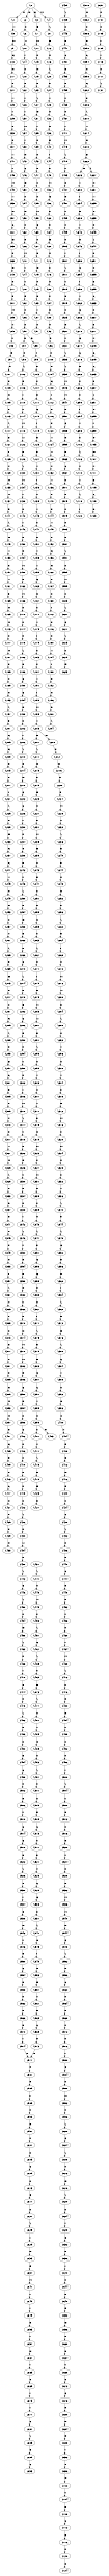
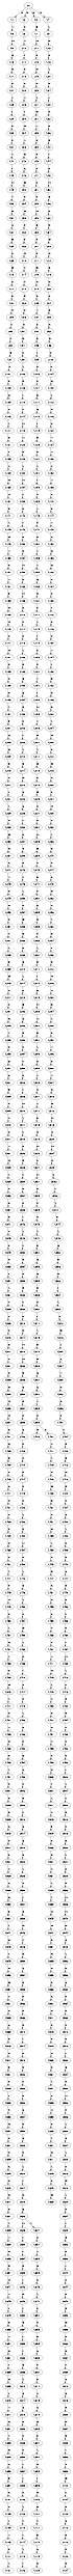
  strict digraph {
    S0
    S1
    S2
    S3
    S4
    S5
    S6
    S7
    S8
    S9
    S10
    S11
    S12
    S13
    S14
    S15
    S16
    S17
    S18
    S19
    S20
    S21
    S22
    S23
    S24
    S25
    S26
    S27
    S28
    S29
    S30
    S31
    S32
    S33
    S34
    S35
    S36
    S37
    S38
    S39
    S40
    S41
    S42
    S43
    S44
    S45
    S46
    S47
    S48
    S49
    S50
    S51
    S52
    S53
    S54
    S55
    S56
    S57
    S58
    S59
    S60
    S61
    S62
    S63
    S64
    S65
    S66
    S67
    S68
    S69
    S70
    S71
    S72
    S73
    S74
    S75
    S76
    S77
    S78
    S79
    S80
    S81
    S82
    S83
    S84
    S85
    S86
    S87
    S88
    S89
    S90
    S91
    S92
    S93
    S94
    S95
    S96
    S97
    S98
    S99
    S100
    S101
    S102
    S103
    S104
    S105
    S106
    S107
    S108
    S109
    S110
    S111
    S112
    S113
    S114
    S115
    S116
    S117
    S118
    S119
    S120
    S121
    S122
    S123
    S124
    S125
    S126
    S127
    S128
    S129
    S130
    S131
    S132
    S133
    S134
    S135
    S136
    S137
    S138
    S139
    S140
    S141
    S142
    S143
    S144
    S145
    S146
    S147
    S148
    S149
    S150
    S151
    S152
    S153
    S154
    S155
    S156
    S157
    S158
    S159
    S160
    S161
    S162
    S163
    S164
    S165
    S166
    S167
    S168
    S169
    S170
    S171
    S172
    S173
    S174
    S175
    S176
    S177
    S178
    S179
    S180
    S181
    S182
    S183
    S184
    S185
    S186
    S187
    S188
    S189
    S190
    S191
    S192
    S193
    S194
    S195
    S196
    S197
    S198
    S199
    S200
    S201
    S202
    S203
    S204
    S205
    S206
    S207
    S208
    S209
    S210
    S211
    S212
    S213
    S214
    S215
    S216
    S217
    S218
    S219
    S220
    S221
    S222
    S223
    S224
    S225
    S226
    S227
    S228
    S229
    S230
    S231
    S232
    S233
    S234
    S235
    S236
    S237
    S238
    S239
    S240
    S241
    S242
    S243
    S244
    S245
    S246
    S247
    S248
    S249
    S250
    S251
    S252
    S253
    S254
    S255
    S256
    S257
    S258
    S259
    S260
    S261
    S262
    S263
    S264
    S265
    S266
    S267
    S268
    S269
    S270
    S271
    S272
    S273
    S274
    S275
    S276
    S277
    S278
    S279
    S280
    S281
    S282
    S283
    S284
    S285
    S286
    S287
    S288
    S289
    S290
    S291
    S292
    S293
    S294
    S295
    S296
    S297
    S298
    S299
    S300
    S301
    S302
    S303
    S304
    S305
    S306
    S307
    S308
    S309
    S310
    S311
    S312
    S313
    S314
    S315
    S316
    S317
    S318
    S319
    S320
    S321
    S322
    S323
    S324
    S325
    S326
    S327
    S328
    S329
    S330
    S331
    S332
    S333
    S334
    S335
    S336
    S337
    S338
    S339
    S340
    S341
    S342
    S343
    S344
    S345
    S346
    S347
    S348
    S349
    S350
    S351
    S352
    S353
    S354
    S355
    S356
    S357
    S358
    S359
    S360
    S361
    S362
    S363
    S364
    S365
    S366
    S367
    S368
    S369
    S370
    S371
    S372
    S373
    S374
    S375
    S376
    S377
    S378
    S379
    S380
    S381
    S382
    S383
    S384
    S385
    S386
    S387
    S388
    S389
    S390
    S391
    S392
    S393
    S394
    S395
    S396
    S397
    S398
    S399
    S400
    S401
    S402
    S403
    S407
    S404
    S405
    S406
    S408
    S409
    S410
    S411
    S412
    S413
    S414
    S415
    S416
    S417
    S418
    S419
    S420
    S421
    S422
    S423
    S424
    S425
    S426
    S427
    S428
    S429
    S430
+   S431
    S432
    S433
    S434
    S435
    S436
    S437
    S438
    S439
    S440
    S441
    S442
    S443
    S444
    S445
    S446
    S447
    S448
    S449
    S450
    S451
    S452
    S453
    S454
    S455
    S456
    S457
    S458
    S459
    S460
    S461
    S462
    S463
    S464
    S465
    S466
    S467
    S468
    S469
    S470
    S471
    S472
    n474 [label=S873]
    S474
    S475
    S476
    S477
    S478
    S479
    S480
    S481
    S482
    S483
    S484
    S485
    S486
    S487
    S488
    S489
    S490
    S491
    S492
    S493
    S494
    S495
    S496
    S497
    S498
    S499
    S500
    S501
    S502
    S503
    S504
    S505
    S506
    S507
    S508
    S509
    S510
    S511
    S512
    S513
    S514
    S515
    S516
    S517
    S518
    S519
    S520
    S521
    S522
    S523
    S524
    S525
    S526
    S527
    S528
    S529
    S530
    S531
    S532
    S533
    S534
    S535
    S536
    S537
    S538
    S539
    S540
    S541
    S542
    S543
    S544
    S545
    S546
    S547
    S548
    S549
    S550
    S551
    S552
    S553
    S554
    S555
    S556
    S557
    S558
    S559
    S560
    S561
    S562
    S563
    S564
    S565
    S566
    S567
    S568
    S569
    S570
    S571
    S572
    S573
    S574
    S575
    S576
    S577
    S578
    S579
    S580
    S581
    S582
    S583
    S584
    S585
    S586
    S587
    S588
    S589
    S590
    S591
    S592
    S593
    S594
    S595
    S596
    S597
    S598
    S599
    S600
    S601
    S602
    S603
    S604
    S605
    S606
    S607
    S608
    S609
    S610
    S611
    S612
    S613
    S614
    S615
    S616
    S617
    S618
    S619
    S620
    S621
    S622
    S623
    S624
    S625
    S626
    S627
    S628
    S629
    S630
    S631
    S632
    S633
    S634
    S635
    S636
    S637
    S638
    S639
    S640
    S641
    S642
    S643
    S644
    S645
    S646
    S647
    S648
    S649
    S650
    S651
    S652
    S653
    S654
    S655
    S656
    S657
    S658
    S659
    S660
    S661
    S662
    S663
    S664
    S665
    S666
    S667
    S668
    S669
    S670
    S671
    S672
    S673
    S674
    S675
    S676
    S677
    S678
    S679
    S680
    S681
    S682
    S683
    S684
    S685
    S686
    S687
    S688
    S689
    S690
    S691
    S692
    S693
    S694
    S695
    S696
    S697
    S698
    S699
    S700
    S701
    S702
    S703
    S704
    S705
    S706
    S707
    S708
    S709
    S710
    S711
    S712
    S713
    S714
    S715
    S716
    S717
    S718
    S719
    S720
    S721
    S722
    S723
    S724
    S0 -> S1 [label=T]
    S0 -> S2 [label=N]
    S0 -> S3 [label=G]
    S0 -> S4 [label=M]
    S1 -> S5 [label=V]
    S2 -> S6 [label=L]
    S3 -> S7 [label=E]
    S4 -> S8 [label=S]
    S5 -> S9 [label=M]
    S6 -> S10 [label=V]
    S7 -> S11 [label=M]
    S8 -> S12 [label=N]
    S9 -> S13 [label=G]
    S10 -> S14 [label=I]
    S11 -> S15 [label=T]
    S12 -> S16 [label=A]
    S13 -> S17 [label=N]
    S14 -> S18 [label=L]
    S15 -> S19 [label=N]
    S16 -> S20 [label=S]
    S17 -> S21 [label=L]
    S18 -> S22 [label=L]
    S19 -> S23 [label=A]
    S20 -> S24 [label=L]
    S21 -> S25 [label=V]
    S22 -> S26 [label=V]
    S23 -> S27 [label=S]
    S24 -> S28 [label=V]
    S25 -> S29 [label=I]
    S26 -> S30 [label=I]
    S27 -> S31 [label=H]
    S28 -> S32 [label=T]
    S29 -> S33 [label=L]
    S30 -> S34 [label=M]
    S31 -> S35 [label=V]
    S32 -> S36 [label=A]
    S33 -> S37 [label=L]
    S34 -> S38 [label=V]
    S35 -> S39 [label=T]
    S36 -> S40 [label=F]
    S37 -> S41 [label=V]
    S38 -> S42 [label=N]
    S39 -> S43 [label=T]
    S40 -> S44 [label=I]
    S41 -> S45 [label=I]
    S42 -> S46 [label=C]
    S43 -> S47 [label=F]
    S44 -> S48 [label=L]
    S45 -> S49 [label=M]
    S46 -> S50 [label=H]
    S47 -> S51 [label=L]
    S48 -> S52 [label=M]
    S49 -> S53 [label=V]
    S50 -> S54 [label=L]
    S51 -> S55 [label=L]
    S52 -> S56 [label=G]
    S53 -> S57 [label=N]
    S54 -> S58 [label=H]
    S55 -> S59 [label=M]
    S56 -> S60 [label=L]
    S57 -> S61 [label=C]
    S58 -> S62 [label=T]
    S59 -> S63 [label=G]
    S60 -> S64 [label=P]
    S61 -> S65 [label=H]
    S62 -> S66 [label=P]
    S63 -> S67 [label=L]
    S64 -> S68 [label=H]
    S65 -> S69 [label=L]
    S66 -> S70 [label=M]
    S67 -> S71 [label=P]
    S68 -> S72 [label=A]
    S69 -> S73 [label=H]
    S70 -> S74 [label=Y]
    S71 -> S75 [label=H]
    S72 -> S76 [label=P]
    S73 -> S77 [label=T]
    S74 -> S78 [label=Y]
    S75 -> S79 [label=A]
    S76 -> S80 [label=A]
    S77 -> S81 [label=P]
    S78 -> S82 [label=F]
    S79 -> S83 [label=P]
    S80 -> S84 [label=L]
    S81 -> S85 [label=M]
    S82 -> S86 [label=L]
    S83 -> S87 [label=V]
    S84 -> S88 [label=D]
    S85 -> S89 [label=Y]
    S86 -> S90 [label=T]
    S87 -> S91 [label=L]
    S88 -> S92 [label=A]
    S89 -> S93 [label=Y]
    S90 -> S94 [label=N]
-   S90 -> S95 [label=D]
+   S91 -> S95 [label=D]
    S92 -> S96 [label=P]
    S93 -> S97 [label=F]
    S94 -> S98 [label=L]
    S95 -> S99 [label=I]
    S96 -> S100 [label=L]
    S97 -> S101 [label=L]
    S98 -> S102 [label=S]
    S99 -> S103 [label=P]
    S100 -> S104 [label=F]
    S101 -> S105 [label=T]
    S102 -> S106 [label=F]
    S103 -> S107 [label=L]
    S104 -> S108 [label=G]
    S105 -> S109 [label=N]
    S106 -> S110 [label=I]
    S107 -> S111 [label=F]
    S108 -> S112 [label=I]
    S109 -> S113 [label=L]
    S110 -> S114 [label=Y]
    S111 -> S115 [label=G]
    S112 -> S116 [label=F]
    S113 -> S117 [label=S]
    S114 -> S118 [label=M]
    S115 -> S119 [label=I]
    S116 -> S120 [label=L]
    S117 -> S121 [label=F]
    S118 -> S122 [label=W]
    S119 -> S123 [label=F]
    S120 -> S124 [label=V]
    S121 -> S125 [label=I]
    S122 -> S126 [label=F]
    S123 -> S127 [label=L]
    S124 -> S128 [label=V]
    S125 -> S129 [label=Y]
    S126 -> S130 [label=S]
    S127 -> S131 [label=V]
    S128 -> S132 [label=Y]
    S129 -> S133 [label=M]
    S130 -> S134 [label=M]
    S131 -> S135 [label=I]
    S132 -> S136 [label=V]
    S133 -> S137 [label=W]
    S134 -> S138 [label=V]
    S135 -> S139 [label=Y]
    S136 -> S140 [label=L]
    S137 -> S141 [label=F]
    S138 -> S142 [label=T]
    S139 -> S143 [label=V]
    S140 -> S144 [label=T]
    S141 -> S145 [label=S]
    S142 -> S146 [label=V]
    S143 -> S147 [label=L]
    S144 -> S148 [label=V]
    S145 -> S149 [label=M]
    S146 -> S150 [label=P]
    S147 -> S151 [label=T]
    S148 -> S152 [label=L]
    S149 -> S153 [label=V]
    S150 -> S154 [label=K]
    S151 -> S155 [label=V]
    S152 -> S156 [label=G]
    S153 -> S157 [label=T]
    S154 -> S158 [label=M]
    S155 -> S159 [label=V]
    S156 -> S160 [label=N]
    S157 -> S161 [label=V]
    S158 -> S162 [label=L]
    S159 -> S163 [label=G]
    S160 -> S164 [label=L]
    S161 -> S165 [label=P]
    S162 -> S166 [label=M]
    S163 -> S167 [label=N]
    S164 -> S168 [label=L]
    S165 -> S169 [label=K]
    S166 -> S170 [label=T]
    S167 -> S171 [label=L]
    S168 -> S172 [label=I]
    S169 -> S173 [label=M]
    S170 -> S174 [label=L]
    S171 -> S175 [label=V]
    S172 -> S176 [label=L]
    S173 -> S177 [label=L]
    S174 -> S178 [label=A]
    S175 -> S179 [label=I]
    S176 -> S180 [label=L]
    S177 -> S181 [label=M]
    S178 -> S182 [label=S]
    S179 -> S183 [label=L]
    S180 -> S184 [label=V]
    S181 -> S185 [label=T]
    S182 -> S186 [label=P]
    S183 -> S187 [label=L]
    S184 -> S188 [label=I]
    S185 -> S189 [label=L]
    S186 -> S190 [label=G]
    S187 -> S191 [label=V]
    S188 -> S192 [label=R]
    S189 -> S193 [label=A]
    S190 -> S194 [label=G]
    S191 -> S195 [label=I]
    S192 -> S196 [label=A]
    S193 -> S197 [label=S]
    S194 -> S198 [label=R]
    S195 -> S199 [label=M]
    S196 -> S200 [label=D]
    S197 -> S201 [label=P]
    S198 -> S202 [label=T]
    S199 -> S203 [label=V]
    S200 -> S204 [label=S]
    S201 -> S205 [label=G]
    S202 -> S206 [label=I]
    S203 -> S207 [label=N]
-   S203 -> S208 [label=H]
+   S204 -> S208 [label=H]
    S205 -> S209 [label=G]
    S206 -> S210 [label=S]
    S207 -> S211 [label=S]
    S208 -> S212 [label=L]
    S209 -> S213 [label=R]
    S210 -> S214 [label=F]
    S211 -> S215 [label=H]
    S212 -> S216 [label=H]
    S213 -> S217 [label=T]
    S214 -> S218 [label=H]
    S215 -> S219 [label=L]
    S216 -> S220 [label=T]
    S217 -> S221 [label=I]
    S218 -> S222 [label=G]
    S219 -> S223 [label=H]
    S220 -> S224 [label=P]
    S221 -> S225 [label=S]
    S222 -> S226 [label=C]
    S223 -> S227 [label=T]
    S224 -> S228 [label=M]
    S225 -> S229 [label=F]
    S226 -> S230 [label=V]
    S227 -> S231 [label=P]
    S228 -> S232 [label=Y]
    S229 -> S233 [label=H]
    S230 -> S234 [label=A]
    S231 -> S235 [label=M]
    S232 -> S236 [label=S]
    S233 -> S237 [label=G]
    S234 -> S238 [label=Q]
    S235 -> S239 [label=E]
    S236 -> S240 [label=F]
    S237 -> S241 [label=C]
    S238 -> S242 [label=L]
    S239 -> S243 [label=Y]
    S240 -> S244 [label=L]
    S241 -> S245 [label=V]
    S242 -> S246 [label=Y]
    S243 -> S247 [label=F]
    S244 -> S248 [label=T]
    S245 -> S249 [label=A]
    S246 -> S250 [label=S]
    S247 -> S251 [label=L]
    S248 -> S252 [label=N]
    S249 -> S253 [label=Q]
    S250 -> S254 [label=F]
    S251 -> S255 [label=T]
    S252 -> S256 [label=L]
    S253 -> S257 [label=L]
    S254 -> S258 [label=H]
    S255 -> S259 [label=N]
    S256 -> S260 [label=S]
    S257 -> S261 [label=Y]
    S258 -> S262 [label=F]
    S259 -> S263 [label=L]
    S260 -> S264 [label=F]
    S261 -> S265 [label=S]
    S262 -> S266 [label=L]
    S263 -> S267 [label=S]
    S264 -> S268 [label=I]
    S265 -> S269 [label=F]
    S266 -> S270 [label=G]
    S267 -> S271 [label=F]
    S268 -> S272 [label=D]
    S269 -> S273 [label=H]
    S270 -> S274 [label=S]
    S271 -> S275 [label=I]
    S272 -> S276 [label=M]
    S273 -> S277 [label=F]
    S274 -> S278 [label=T]
    S275 -> S279 [label=D]
    S276 -> S280 [label=W]
    S277 -> S281 [label=L]
    S278 -> S282 [label=E]
    S279 -> S283 [label=M]
    S280 -> S284 [label=F]
    S281 -> S285 [label=G]
    S282 -> S286 [label=C]
    S283 -> S287 [label=W]
    S284 -> S288 [label=S]
    S285 -> S289 [label=S]
    S286 -> S290 [label=F]
    S287 -> S291 [label=F]
    S288 -> S292 [label=T]
    S289 -> S293 [label=T]
    S290 -> S294 [label=L]
    S291 -> S295 [label=S]
    S292 -> S296 [label=V]
    S293 -> S297 [label=E]
    S294 -> S298 [label=Y]
    S295 -> S299 [label=T]
    S296 -> S300 [label=T]
    S297 -> S301 [label=C]
    S298 -> S302 [label=T]
    S299 -> S303 [label=V]
    S300 -> S304 [label=V]
    S301 -> S305 [label=F]
    S302 -> S306 [label=V]
    S303 -> S307 [label=T]
    S304 -> S308 [label=P]
    S305 -> S309 [label=L]
    S306 -> S310 [label=M]
    S307 -> S311 [label=V]
    S308 -> S312 [label=K]
    S309 -> S313 [label=Y]
    S310 -> S314 [label=S]
    S311 -> S315 [label=P]
    S312 -> S316 [label=M]
    S313 -> S317 [label=T]
    S314 -> S318 [label=Y]
    S315 -> S319 [label=K]
    S316 -> S320 [label=L]
    S317 -> S321 [label=V]
    S318 -> S322 [label=D]
    S319 -> S323 [label=M]
    S320 -> S324 [label=M]
    S321 -> S325 [label=M]
    S322 -> S326 [label=R]
    S323 -> S327 [label=L]
    S324 -> S328 [label=T]
    S325 -> S329 [label=S]
    S326 -> S330 [label=Y]
    S327 -> S331 [label=M]
    S328 -> S332 [label=L]
    S329 -> S333 [label=Y]
    S330 -> S334 [label=L]
    S331 -> S335 [label=T]
    S332 -> S336 [label=V]
    S333 -> S337 [label=D]
    S334 -> S338 [label=A]
    S335 -> S339 [label=L]
    S336 -> S340 [label=S]
    S337 -> S341 [label=R]
    S338 -> S342 [label=I]
    S339 -> S343 [label=A]
    S340 -> S344 [label=P]
    S341 -> S345 [label=Y]
    S342 -> S346 [label=S]
    S343 -> S347 [label=S]
    S344 -> S348 [label=S]
    S345 -> S349 [label=L]
    S346 -> S350 [label=Y]
    S347 -> S351 [label=P]
    S348 -> S352 [label=G]
    S349 -> S353 [label=A]
    S350 -> S354 [label=P]
    S351 -> S355 [label=G]
    S352 -> S356 [label=R]
    S353 -> S357 [label=I]
    S354 -> S358 [label=L]
    S355 -> S359 [label=G]
    S356 -> S360 [label=A]
    S357 -> S361 [label=S]
    S358 -> S362 [label=R]
    S359 -> S363 [label=R]
    S360 -> S364 [label=I]
    S361 -> S365 [label=Y]
    S362 -> S366 [label=Y]
    S363 -> S367 [label=T]
    S364 -> S368 [label=S]
    S365 -> S369 [label=P]
    S366 -> S370 [label=T]
    S367 -> S371 [label=I]
    S368 -> S372 [label=F]
    S369 -> S373 [label=L]
    S370 -> S374 [label=N]
    S371 -> S375 [label=S]
    S372 -> S376 [label=H]
    S373 -> S377 [label=R]
    S374 -> S378 [label=M]
    S375 -> S379 [label=F]
    S376 -> S380 [label=S]
    S377 -> S381 [label=Y]
    S378 -> S382 [label=M]
    S379 -> S383 [label=H]
    S380 -> S384 [label=C]
    S381 -> S385 [label=T]
    S382 -> S386 [label=R]
    S383 -> S387 [label=G]
    S384 -> S388 [label=V]
    S385 -> S389 [label=N]
    S386 -> S390 [label=G]
    S387 -> S391 [label=C]
    S388 -> S392 [label=A]
    S389 -> S393 [label=M]
    S390 -> S394 [label=R]
    S391 -> S395 [label=V]
    S392 -> S396 [label=Q]
    S393 -> S397 [label=M]
    S394 -> S398 [label=T]
    S395 -> S399 [label=A]
    S396 -> S400 [label=L]
    S397 -> S401 [label=R]
    S398 -> S402 [label=C]
    S399 -> S403 [label=Q]
    S399 -> S407 [label=L]
    S400 -> S404 [label=Y]
    S401 -> S405 [label=G]
    S402 -> S406 [label=A]
    S407 -> S411 [label=Y]
    S404 -> S408 [label=F]
    S405 -> S409 [label=R]
    S406 -> S410 [label=L]
    S408 -> S412 [label=F]
    S409 -> S413 [label=T]
    S410 -> S414 [label=L]
    S411 -> S415 [label=S]
    S412 -> S416 [label=H]
    S413 -> S417 [label=C]
    S414 -> S418 [label=A]
    S415 -> S419 [label=F]
    S416 -> S420 [label=F]
    S417 -> S421 [label=A]
    S418 -> S422 [label=T]
    S419 -> S423 [label=H]
    S420 -> S424 [label=L]
    S421 -> S425 [label=L]
    S422 -> S426 [label=S]
    S423 -> S427 [label=F]
    S424 -> S428 [label=G]
    S425 -> S429 [label=L]
    S426 -> S430 [label=T]
+   S427 -> S431 [label=L]
    S428 -> S432 [label=S]
    S429 -> S433 [label=A]
    S430 -> S434 [label=W]
+   S431 -> S435 [label=G]
    S432 -> S436 [label=T]
+   S433 -> S437 [label=T]
    S434 -> S438 [label=L]
    S435 -> S439 [label=S]
    S436 -> S440 [label=E]
    S437 -> S441 [label=S]
    S438 -> S442 [label=S]
    S439 -> S443 [label=T]
    S440 -> S444 [label=C]
    S441 -> S445 [label=T]
    S442 -> S446 [label=G]
    S443 -> S447 [label=E]
    S444 -> S448 [label=F]
    S445 -> S449 [label=W]
    S446 -> S450 [label=S]
    S447 -> S451 [label=C]
    S448 -> S452 [label=L]
    S449 -> S453 [label=L]
    S450 -> S454 [label=L]
    S451 -> S455 [label=F]
    S452 -> S456 [label=Y]
    S453 -> S457 [label=S]
    S454 -> S458 [label=H]
    S455 -> S459 [label=L]
    S456 -> S460 [label=A]
    S457 -> S461 [label=G]
    S458 -> S462 [label=S]
    S459 -> S463 [label=Y]
    S460 -> S464 [label=V]
    S461 -> S465 [label=S]
    S462 -> S466 [label=A]
    S463 -> S467 [label=T]
    S464 -> S468 [label=M]
    S465 -> S469 [label=L]
    S466 -> S470 [label=V]
    S467 -> S471 [label=V]
    S468 -> S472 [label=S]
    S469 -> n474 [label=H]
    S470 -> S474 [label=Q]
    S471 -> S475 [label=M]
    S472 -> S476 [label=Y]
    n474 -> S477 [label=S]
    S474 -> S478 [label=T]
    S475 -> S479 [label=S]
    S476 -> S480 [label=D]
    S477 -> S481 [label=A]
    S478 -> S482 [label=S]
    S479 -> S483 [label=Y]
    S480 -> S484 [label=R]
    S481 -> S485 [label=V]
    S482 -> S486 [label=L]
    S483 -> S487 [label=D]
    S484 -> S488 [label=Y]
    S485 -> S489 [label=Q]
    S486 -> S490 [label=T]
    S487 -> S491 [label=R]
    S488 -> S492 [label=L]
    S489 -> S493 [label=T]
    S490 -> S494 [label=F]
    S491 -> S495 [label=Y]
    S492 -> S496 [label=A]
    S493 -> S497 [label=S]
    S494 -> S498 [label=C]
    S495 -> S499 [label=L]
    S496 -> S500 [label=I]
    S497 -> S501 [label=L]
    S498 -> S502 [label=L]
    S499 -> S503 [label=A]
    S500 -> S504 [label=S]
    S501 -> S505 [label=T]
    S502 -> S506 [label=P]
    S503 -> S507 [label=I]
    S504 -> S508 [label=Y]
    S505 -> S509 [label=F]
    S506 -> S510 [label=Y]
    S507 -> S511 [label=S]
    S508 -> S512 [label=P]
    S509 -> S513 [label=C]
    S510 -> S514 [label=C]
    S511 -> S515 [label=Y]
    S512 -> S516 [label=L]
    S513 -> S517 [label=L]
    S514 -> S518 [label=G]
    S515 -> S519 [label=P]
    S516 -> S520 [label=R]
    S517 -> S521 [label=P]
    S518 -> S522 [label=P]
    S519 -> S523 [label=L]
    S520 -> S524 [label=Y]
    S521 -> S525 [label=Y]
    S522 -> S526 [label=S]
    S523 -> S527 [label=R]
    S524 -> S528 [label=T]
    S525 -> S529 [label=C]
    S526 -> S530 [label=Q]
    S527 -> S531 [label=Y]
    S528 -> S532 [label=R]
    S529 -> S533 [label=G]
    S530 -> S534 [label=I]
    S531 -> S535 [label=S]
    S532 -> S536 [label=M]
    S533 -> S537 [label=P]
    S534 -> S538 [label=Q]
    S535 -> S539 [label=S]
    S536 -> S540 [label=M]
    S537 -> S541 [label=S]
    S538 -> S542 [label=H]
    S539 -> S543 [label=M]
    S540 -> S544 [label=N]
    S541 -> S545 [label=Q]
    S542 -> S546 [label=Y]
    S543 -> S547 [label=M]
    S544 -> S548 [label=G]
    S545 -> S549 [label=I]
    S546 -> S550 [label=F]
    S547 -> S551 [label=R]
    S548 -> S552 [label=S]
    S549 -> S553 [label=Q]
    S550 -> S554 [label=C]
    S551 -> S555 [label=G]
    S552 -> S556 [label=R]
    S553 -> S557 [label=H]
    S554 -> S558 [label=D]
    S555 -> S559 [label=R]
    S556 -> S560 [label=C]
    S557 -> S561 [label=Y]
    S558 -> S562 [label=A]
    S559 -> S563 [label=T]
    S560 -> S564 [label=A]
    S561 -> S565 [label=F]
    S562 -> S566 [label=P]
    S563 -> S567 [label=C]
    S564 -> S568 [label=L]
    S565 -> S569 [label=C]
    S566 -> S570 [label=P]
    S567 -> S571 [label=A]
    S568 -> S572 [label=L]
    S569 -> S573 [label=D]
    S570 -> S574 [label=I]
    S571 -> S575 [label=L]
    S572 -> S576 [label=A]
    S573 -> S577 [label=A]
-   S574 -> S577 [label=L]
+   S574 -> S578 [label=L]
    S575 -> S579 [label=L]
    S576 -> S580 [label=I]
    S577 -> S581 [label=P]
    S578 -> S582 [label=K]
    S579 -> S583 [label=A]
    S580 -> S584 [label=G]
    S581 -> S585 [label=P]
    S582 -> S586 [label=L]
    S583 -> S587 [label=T]
    S584 -> S588 [label=T]
    S585 -> S589 [label=I]
    S586 -> S590 [label=A]
    S587 -> S591 [label=S]
    S588 -> S592 [label=W]
    S589 -> S593 [label=L]
    S590 -> S594 [label=C]
    S591 -> S595 [label=T]
    S592 -> S596 [label=L]
    S593 -> S597 [label=K]
    S594 -> S598 [label=A]
    S595 -> S599 [label=W]
    S596 -> S600 [label=S]
    S597 -> S601 [label=L]
    S598 -> S602 [label=G]
    S599 -> S603 [label=L]
    S600 -> S604 [label=G]
    S601 -> S605 [label=A]
    S602 -> S606 [label=T]
    S603 -> S607 [label=S]
    S604 -> S608 [label=S]
    S605 -> S609 [label=C]
    S606 -> S610 [label=S]
    S607 -> S611 [label=G]
    S608 -> S612 [label=L]
    S609 -> S613 [label=A]
    S610 -> S614 [label=V]
    S611 -> S615 [label=S]
    S612 -> S616 [label=H]
    S613 -> S617 [label=G]
    S614 -> S618 [label=N]
    S615 -> S619 [label=L]
    S616 -> S620 [label=S]
    S617 -> S621 [label=T]
    S618 -> S622 [label=E]
    S619 -> S623 [label=H]
    S620 -> S624 [label=A]
    S621 -> S625 [label=S]
    S622 -> S626 [label=M]
    S622 -> S627 [label=S]
    S624 -> S628 [label=V]
    S625 -> S629 [label=V]
    S626 -> S630 [label=V]
    S627 -> S631 [label=A]
    S628 -> S632 [label=Q]
    S629 -> S633 [label=N]
    S630 -> S634 [label=I]
    S631 -> S635 [label=V]
    S632 -> S636 [label=T]
    S633 -> S637 [label=E]
    S634 -> S638 [label=F]
    S635 -> S639 [label=Q]
    S636 -> S640 [label=I]
    S637 -> S641 [label=M]
    S638 -> S642 [label=V]
    S639 -> S643 [label=T]
    S640 -> S644 [label=L]
    S641 -> S645 [label=V]
    S642 -> S646 [label=N]
    S643 -> S647 [label=S]
    S644 -> S648 [label=T]
    S645 -> S649 [label=I]
    S646 -> S650 [label=I]
    S647 -> S651 [label=L]
    S648 -> S652 [label=F]
    S649 -> S653 [label=F]
    S650 -> S654 [label=G]
    S651 -> S655 [label=T]
    S652 -> S656 [label=H]
    S653 -> S657 [label=V]
    S654 -> S658 [label=I]
    S655 -> S659 [label=F]
    S656 -> S660 [label=L]
    S657 -> S661 [label=N]
    S658 -> S662 [label=V]
    S659 -> S663 [label=C]
    S660 -> S664 [label=P]
    S661 -> S665 [label=I]
    S662 -> S666 [label=G]
    S663 -> S667 [label=L]
    S664 -> S668 [label=Y]
    S665 -> S669 [label=G]
    S666 -> S670 [label=S]
    S667 -> S671 [label=P]
    S668 -> S672 [label=C]
    S669 -> S673 [label=I]
    S670 -> S674 [label=G]
    S671 -> S675 [label=Y]
    S672 -> S676 [label=G]
    S673 -> S677 [label=V]
    S674 -> S678 [label=C]
    S675 -> S679 [label=C]
    S676 -> S680 [label=P]
    S677 -> S681 [label=G]
    S678 -> S682 [label=F]
    S679 -> S683 [label=G]
    S680 -> S684 [label=N]
    S681 -> S685 [label=S]
    S682 -> S686 [label=L]
    S683 -> S687 [label=P]
    S684 -> S688 [label=R]
    S685 -> S689 [label=G]
    S686 -> S690 [label=L]
    S687 -> S691 [label=S]
    S688 -> S692 [label=I]
    S689 -> S693 [label=C]
    S690 -> S694 [label=I]
    S691 -> S695 [label=Q]
    S692 -> S696 [label=Q]
+   S693 -> S697 [label=F]
    S694 -> S698 [label=V]
    S695 -> S699 [label=I]
    S696 -> S700 [label=H]
    S697 -> S701 [label=L]
    S698 -> S702 [label=L]
    S699 -> S703 [label=Q]
    S700 -> S704 [label=Y]
    S701 -> S705 [label=L]
    S702 -> S706 [label=S]
    S703 -> S707 [label=H]
    S704 -> S708 [label=L]
    S705 -> S709 [label=I]
    S706 -> S710 [label=Y]
    S707 -> S711 [label=Y]
    S708 -> S712 [label=C]
    S709 -> S713 [label=V]
    S710 -> S714 [label=V]
    S711 -> S715 [label=F]
    S712 -> S716 [label=D]
    S713 -> S717 [label=L]
    S714 -> S718 [label=S]
    S715 -> S719 [label=C]
    S716 -> S720 [label=A]
    S717 -> S721 [label=S]
    S718 -> S722 [label=I]
    S719 -> S723 [label=D]
    S720 -> S724 [label=P]
  }
